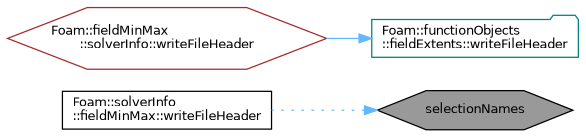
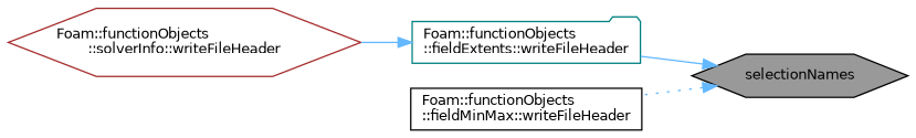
  digraph {
    rankdir=RL
    node [color=black fillcolor=white fontname=Helvetica fontsize=10 shape=hexagon style=filled]
    edge [color=steelblue1 dir=back fontname=Helvetica fontsize=10 labelfontname=Helvetica labelfontsize=10 style=solid]
    n1 [fillcolor=grey60 fontcolor=black height=0.2 label=selectionNames width=0.4]
    n2 [color=teal height=0.2 label="Foam::functionObjects\l::fieldExtents::writeFileHeader" shape=folder width=0.4]
-   n3 [height=0.2 label="Foam::solverInfo\l::fieldMinMax::writeFileHeader" shape=box width=0.4]
-   n4 [color=brown height=0.2 label="Foam::fieldMinMax\l::solverInfo::writeFileHeader" width=0.4]
+   n3 [height=0.2 label="Foam::functionObjects\l::fieldMinMax::writeFileHeader" shape=box width=0.4]
+   n4 [color=brown height=0.2 label="Foam::functionObjects\l::solverInfo::writeFileHeader" width=0.4]
+   n1 -> n2
    n1 -> n3 [style=dotted]
    n2 -> n4
  }
